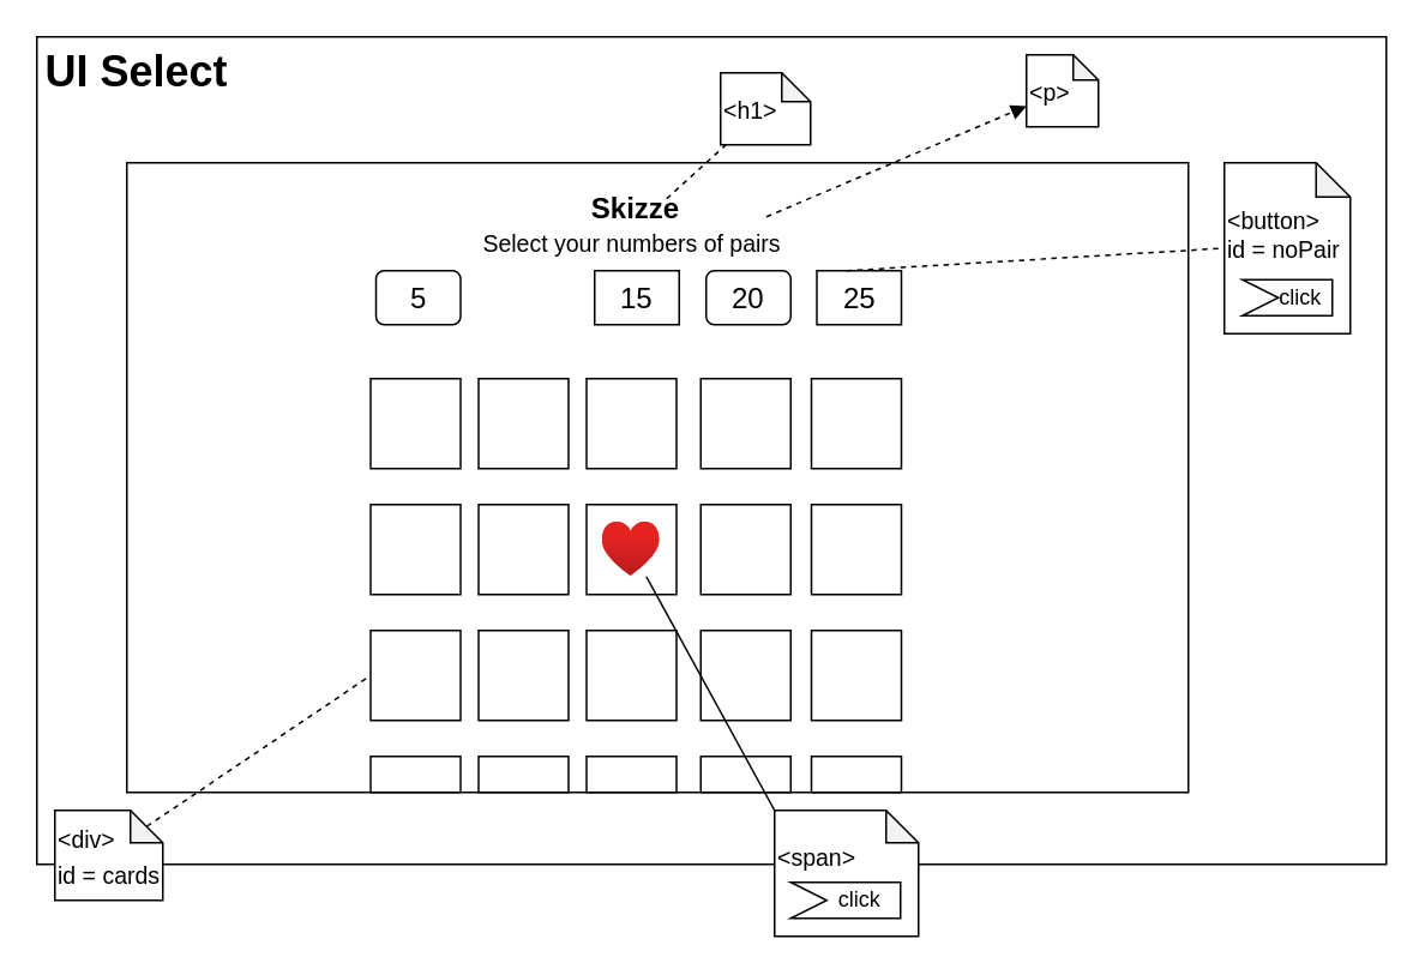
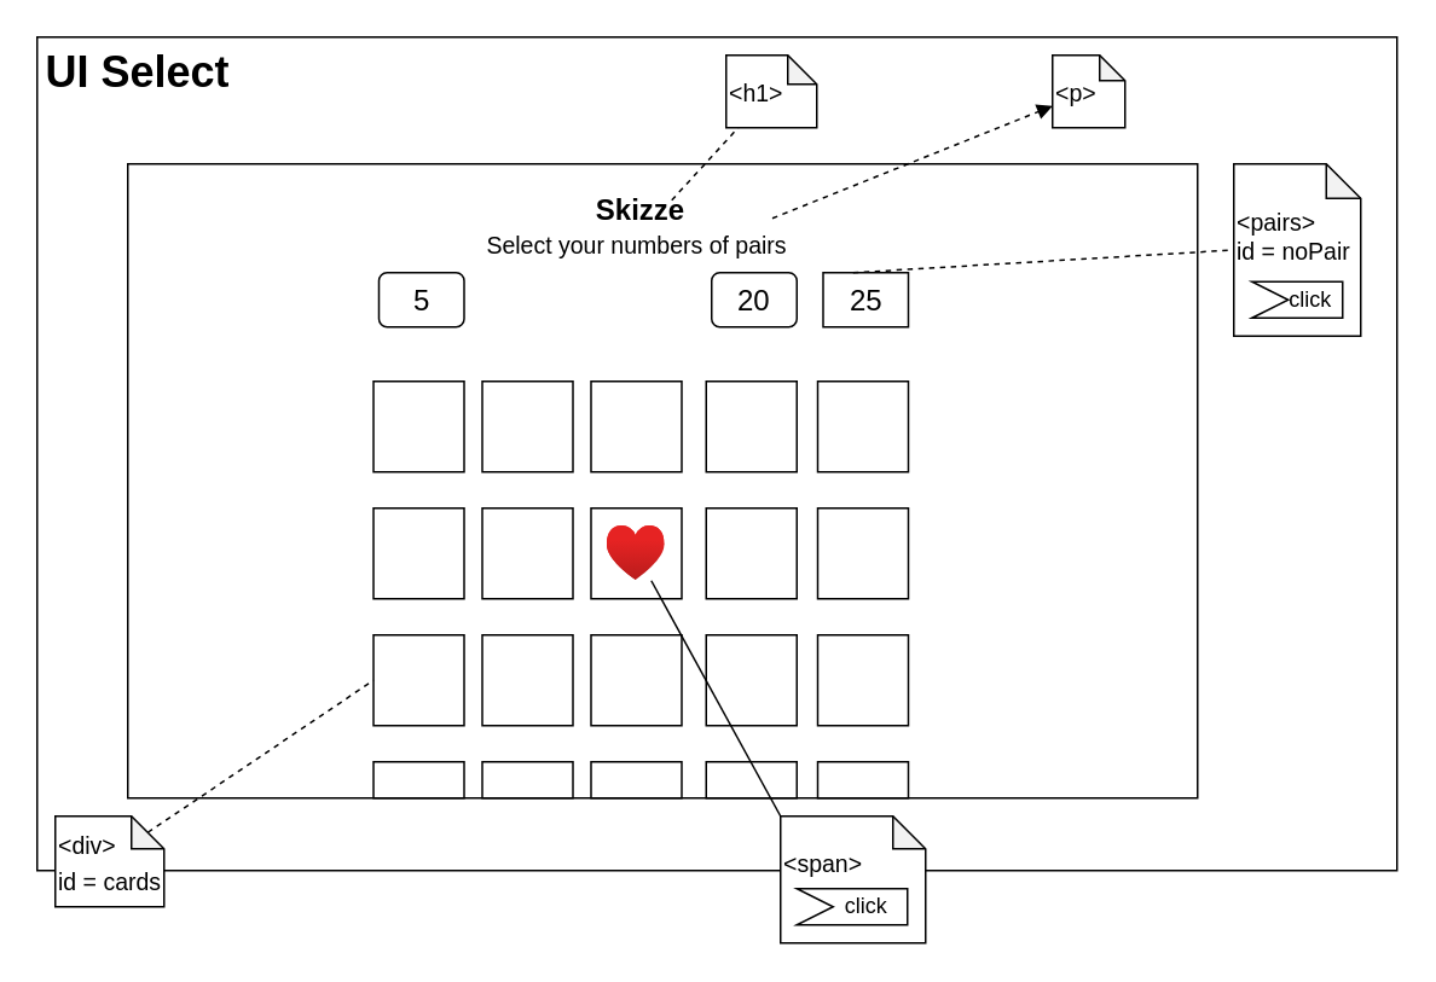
  <mxCell id="0" />
  <mxCell id="1" parent="0" />
  <mxCell id="2" value="" style="rounded=0;whiteSpace=wrap;html=1;" vertex="1" parent="1"><mxGeometry x="20" y="20" width="750" height="460" as="geometry" /></mxCell>
  <mxCell id="3" value="&lt;h1&gt;UI Select&lt;/h1&gt;" style="text;html=1;strokeColor=none;fillColor=none;spacing=5;spacingTop=-20;whiteSpace=wrap;overflow=hidden;rounded=0;" vertex="1" parent="1"><mxGeometry x="20" y="20" width="190" height="120" as="geometry" /></mxCell>
  <mxCell id="4" value="" style="rounded=0;whiteSpace=wrap;html=1;" vertex="1" parent="1"><mxGeometry x="70" y="90" width="590" height="350" as="geometry" /></mxCell>
  <mxCell id="5" value="Skizze" style="text;html=1;strokeColor=none;fillColor=none;align=center;verticalAlign=middle;whiteSpace=wrap;rounded=0;fontSize=16;fontStyle=1" vertex="1" parent="1"><mxGeometry x="323" y="100" width="60" height="30" as="geometry" /></mxCell>
  <mxCell id="6" value="" style="whiteSpace=wrap;html=1;aspect=fixed;fontSize=16;" vertex="1" parent="1"><mxGeometry x="205.5" y="210" width="50" height="50" as="geometry" /></mxCell>
  <mxCell id="7" value="" style="whiteSpace=wrap;html=1;aspect=fixed;fontSize=16;" vertex="1" parent="1"><mxGeometry x="265.5" y="210" width="50" height="50" as="geometry" /></mxCell>
  <mxCell id="8" value="" style="whiteSpace=wrap;html=1;aspect=fixed;fontSize=16;" vertex="1" parent="1"><mxGeometry x="325.5" y="210" width="50" height="50" as="geometry" /></mxCell>
  <mxCell id="9" value="" style="whiteSpace=wrap;html=1;aspect=fixed;fontSize=16;" vertex="1" parent="1"><mxGeometry x="389" y="210" width="50" height="50" as="geometry" /></mxCell>
  <mxCell id="10" value="" style="whiteSpace=wrap;html=1;aspect=fixed;fontSize=16;" vertex="1" parent="1"><mxGeometry x="450.5" y="210" width="50" height="50" as="geometry" /></mxCell>
  <mxCell id="11" value="" style="whiteSpace=wrap;html=1;aspect=fixed;fontSize=16;" vertex="1" parent="1"><mxGeometry x="205.5" y="280" width="50" height="50" as="geometry" /></mxCell>
  <mxCell id="12" value="" style="whiteSpace=wrap;html=1;aspect=fixed;fontSize=16;" vertex="1" parent="1"><mxGeometry x="265.5" y="280" width="50" height="50" as="geometry" /></mxCell>
  <mxCell id="13" value="" style="whiteSpace=wrap;html=1;aspect=fixed;fontSize=16;" vertex="1" parent="1"><mxGeometry x="325.5" y="280" width="50" height="50" as="geometry" /></mxCell>
  <mxCell id="14" value="" style="whiteSpace=wrap;html=1;aspect=fixed;fontSize=16;" vertex="1" parent="1"><mxGeometry x="389" y="280" width="50" height="50" as="geometry" /></mxCell>
  <mxCell id="15" value="" style="whiteSpace=wrap;html=1;aspect=fixed;fontSize=16;" vertex="1" parent="1"><mxGeometry x="450.5" y="280" width="50" height="50" as="geometry" /></mxCell>
  <mxCell id="16" value="" style="whiteSpace=wrap;html=1;aspect=fixed;fontSize=16;" vertex="1" parent="1"><mxGeometry x="205.5" y="350" width="50" height="50" as="geometry" /></mxCell>
  <mxCell id="17" value="" style="whiteSpace=wrap;html=1;aspect=fixed;fontSize=16;" vertex="1" parent="1"><mxGeometry x="265.5" y="350" width="50" height="50" as="geometry" /></mxCell>
  <mxCell id="18" value="" style="whiteSpace=wrap;html=1;aspect=fixed;fontSize=16;" vertex="1" parent="1"><mxGeometry x="325.5" y="350" width="50" height="50" as="geometry" /></mxCell>
  <mxCell id="19" value="" style="whiteSpace=wrap;html=1;aspect=fixed;fontSize=16;" vertex="1" parent="1"><mxGeometry x="389" y="350" width="50" height="50" as="geometry" /></mxCell>
  <mxCell id="20" value="" style="whiteSpace=wrap;html=1;aspect=fixed;fontSize=16;" vertex="1" parent="1"><mxGeometry x="450.5" y="350" width="50" height="50" as="geometry" /></mxCell>
  <mxCell id="21" value="" style="rounded=0;whiteSpace=wrap;html=1;fontSize=16;" vertex="1" parent="1"><mxGeometry x="205.5" y="420" width="50" height="20" as="geometry" /></mxCell>
  <mxCell id="22" value="" style="rounded=0;whiteSpace=wrap;html=1;fontSize=16;" vertex="1" parent="1"><mxGeometry x="265.5" y="420" width="50" height="20" as="geometry" /></mxCell>
  <mxCell id="23" value="" style="rounded=0;whiteSpace=wrap;html=1;fontSize=16;" vertex="1" parent="1"><mxGeometry x="325.5" y="420" width="50" height="20" as="geometry" /></mxCell>
  <mxCell id="24" value="" style="rounded=0;whiteSpace=wrap;html=1;fontSize=16;" vertex="1" parent="1"><mxGeometry x="389" y="420" width="50" height="20" as="geometry" /></mxCell>
  <mxCell id="25" value="" style="rounded=0;whiteSpace=wrap;html=1;fontSize=16;" vertex="1" parent="1"><mxGeometry x="450.5" y="420" width="50" height="20" as="geometry" /></mxCell>
  <mxCell id="26" value="5" style="whiteSpace=wrap;html=1;fontSize=16;rounded=1;" vertex="1" parent="1"><mxGeometry x="208.5" y="150" width="47" height="30" as="geometry" /></mxCell>
- <mxCell id="27" value="15" style="rounded=0;whiteSpace=wrap;html=1;fontSize=16;" vertex="1" parent="1"><mxGeometry x="330" y="150" width="47" height="30" as="geometry" /></mxCell>
  <mxCell id="28" value="20" style="whiteSpace=wrap;html=1;fontSize=16;rounded=1;" vertex="1" parent="1"><mxGeometry x="392" y="150" width="47" height="30" as="geometry" /></mxCell>
  <mxCell id="29" value="25" style="rounded=0;whiteSpace=wrap;html=1;fontSize=16;" vertex="1" parent="1"><mxGeometry x="453.5" y="150" width="47" height="30" as="geometry" /></mxCell>
  <mxCell id="30" value="" style="endArrow=none;dashed=1;html=1;rounded=0;fontSize=16;" edge="1" parent="1" target="31"><mxGeometry width="50" height="50" relative="1" as="geometry"><mxPoint x="370" y="110" as="sourcePoint" /><mxPoint x="420" y="60" as="targetPoint" /></mxGeometry></mxCell>
- <mxCell id="31" value="&lt;font style=&quot;font-size: 13px&quot;&gt;&amp;lt;h1&amp;gt;&lt;/font&gt;" style="shape=note;whiteSpace=wrap;html=1;backgroundOutline=1;darkOpacity=0.05;fontSize=16;size=16;align=left;" vertex="1" parent="1"><mxGeometry x="400" y="40" width="50" height="40" as="geometry" /></mxCell>
+ <mxCell id="31" value="&lt;font style=&quot;font-size: 13px&quot;&gt;&amp;lt;h1&amp;gt;&lt;/font&gt;" style="shape=note;whiteSpace=wrap;html=1;backgroundOutline=1;darkOpacity=0.05;fontSize=16;size=16;align=left;" vertex="1" parent="1"><mxGeometry x="400" y="30" width="50" height="40" as="geometry" /></mxCell>
  <mxCell id="32" value="" style="endArrow=none;dashed=1;html=1;rounded=0;fontSize=13;entryX=0;entryY=0.5;entryDx=0;entryDy=0;entryPerimeter=0;" edge="1" parent="1" target="33"><mxGeometry width="50" height="50" relative="1" as="geometry"><mxPoint x="470" y="150" as="sourcePoint" /><mxPoint x="520" y="100" as="targetPoint" /></mxGeometry></mxCell>
- <mxCell id="33" value="&amp;lt;button&amp;gt;&lt;br&gt;id = noPair&lt;br&gt;&lt;br&gt;" style="shape=note;whiteSpace=wrap;html=1;backgroundOutline=1;darkOpacity=0.05;fontSize=13;align=left;size=19;" vertex="1" parent="1"><mxGeometry x="680" y="90" width="70" height="95" as="geometry" /></mxCell>
+ <mxCell id="33" value="&amp;lt;pairs&amp;gt;&lt;br&gt;id = noPair&lt;br&gt;&lt;br&gt;" style="shape=note;whiteSpace=wrap;html=1;backgroundOutline=1;darkOpacity=0.05;fontSize=13;align=left;size=19;" vertex="1" parent="1"><mxGeometry x="680" y="90" width="70" height="95" as="geometry" /></mxCell>
  <mxCell id="34" value="click" style="html=1;shape=mxgraph.infographic.ribbonSimple;notch1=20;notch2=0;align=center;verticalAlign=middle;fontSize=12;fontStyle=0;fillColor=#FFFFFF;flipH=0;spacingRight=0;spacingLeft=14;" vertex="1" parent="1"><mxGeometry x="690" y="155" width="50" height="20" as="geometry" /></mxCell>
  <mxCell id="35" value="Select your numbers of pairs" style="text;html=1;strokeColor=none;fillColor=none;align=center;verticalAlign=middle;whiteSpace=wrap;rounded=0;fontSize=13;" vertex="1" parent="1"><mxGeometry x="200.5" y="120" width="300" height="30" as="geometry" /></mxCell>
  <mxCell id="36" value="" style="endArrow=block;dashed=1;html=1;rounded=0;fontSize=16;exitX=0.75;exitY=0;exitDx=0;exitDy=0;" edge="1" parent="1" target="37" source="35"><mxGeometry width="50" height="50" relative="1" as="geometry"><mxPoint x="480" y="120" as="sourcePoint" /><mxPoint x="530" y="70" as="targetPoint" /></mxGeometry></mxCell>
- <mxCell id="37" value="&lt;font style=&quot;font-size: 13px&quot;&gt;&amp;lt;p&amp;gt;&lt;/font&gt;" style="shape=note;whiteSpace=wrap;html=1;backgroundOutline=1;darkOpacity=0.05;fontSize=16;size=14;align=left;" vertex="1" parent="1"><mxGeometry x="570" y="30" width="40" height="40" as="geometry" /></mxCell>
+ <mxCell id="37" value="&lt;font style=&quot;font-size: 13px&quot;&gt;&amp;lt;p&amp;gt;&lt;/font&gt;" style="shape=note;whiteSpace=wrap;html=1;backgroundOutline=1;darkOpacity=0.05;fontSize=16;size=14;align=left;" vertex="1" parent="1"><mxGeometry x="580" y="30" width="40" height="40" as="geometry" /></mxCell>
  <mxCell id="38" value="" style="endArrow=none;dashed=1;html=1;rounded=0;fontSize=13;entryX=0;entryY=0.5;entryDx=0;entryDy=0;exitX=0;exitY=0;exitDx=51.0;exitDy=9;exitPerimeter=0;" edge="1" parent="1" source="39" target="16"><mxGeometry width="50" height="50" relative="1" as="geometry"><mxPoint x="340" y="330" as="sourcePoint" /><mxPoint x="390" y="280" as="targetPoint" /></mxGeometry></mxCell>
  <mxCell id="39" value="&lt;font style=&quot;font-size: 13px&quot;&gt;&amp;lt;div&amp;gt;&lt;br&gt;id = cards&lt;br&gt;&lt;/font&gt;" style="shape=note;whiteSpace=wrap;html=1;backgroundOutline=1;darkOpacity=0.05;fontSize=16;size=18;align=left;" vertex="1" parent="1"><mxGeometry x="30" y="450" width="60" height="50" as="geometry" /></mxCell>
  <mxCell id="40" value="" style="aspect=fixed;html=1;points=[];align=center;image;fontSize=12;image=img/lib/azure2/general/Heart.svg;" vertex="1" parent="1"><mxGeometry x="334.5" y="290" width="32" height="30" as="geometry" /></mxCell>
  <mxCell id="41" value="" style="endArrow=none;html=1;rounded=0;fontSize=13;entryX=0;entryY=0;entryDx=0;entryDy=0;entryPerimeter=0;" edge="1" parent="1" source="40" target="42"><mxGeometry width="50" height="50" relative="1" as="geometry"><mxPoint x="340" y="320" as="sourcePoint" /><mxPoint x="390" y="270" as="targetPoint" /></mxGeometry></mxCell>
  <mxCell id="42" value="&lt;font style=&quot;font-size: 13px&quot;&gt;&amp;lt;span&amp;gt;&lt;br&gt;&lt;br&gt;&lt;/font&gt;" style="shape=note;whiteSpace=wrap;html=1;backgroundOutline=1;darkOpacity=0.05;fontSize=16;size=18;align=left;" vertex="1" parent="1"><mxGeometry x="430" y="450" width="80" height="70" as="geometry" /></mxCell>
  <mxCell id="43" value="click" style="html=1;shape=mxgraph.infographic.ribbonSimple;notch1=20;notch2=0;align=center;verticalAlign=middle;fontSize=12;fontStyle=0;fillColor=#FFFFFF;flipH=0;spacingRight=0;spacingLeft=14;" vertex="1" parent="1"><mxGeometry x="439" y="490" width="61" height="20" as="geometry" /></mxCell>
